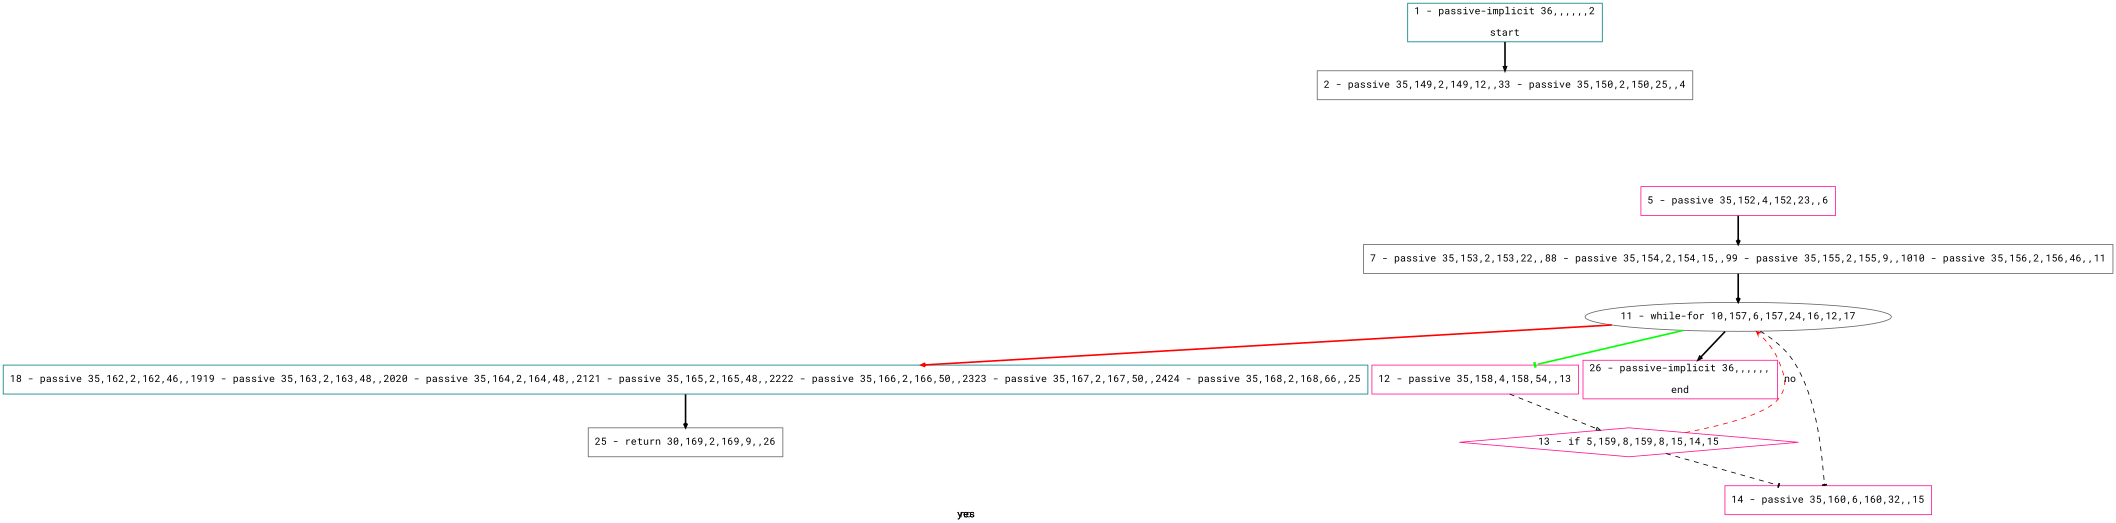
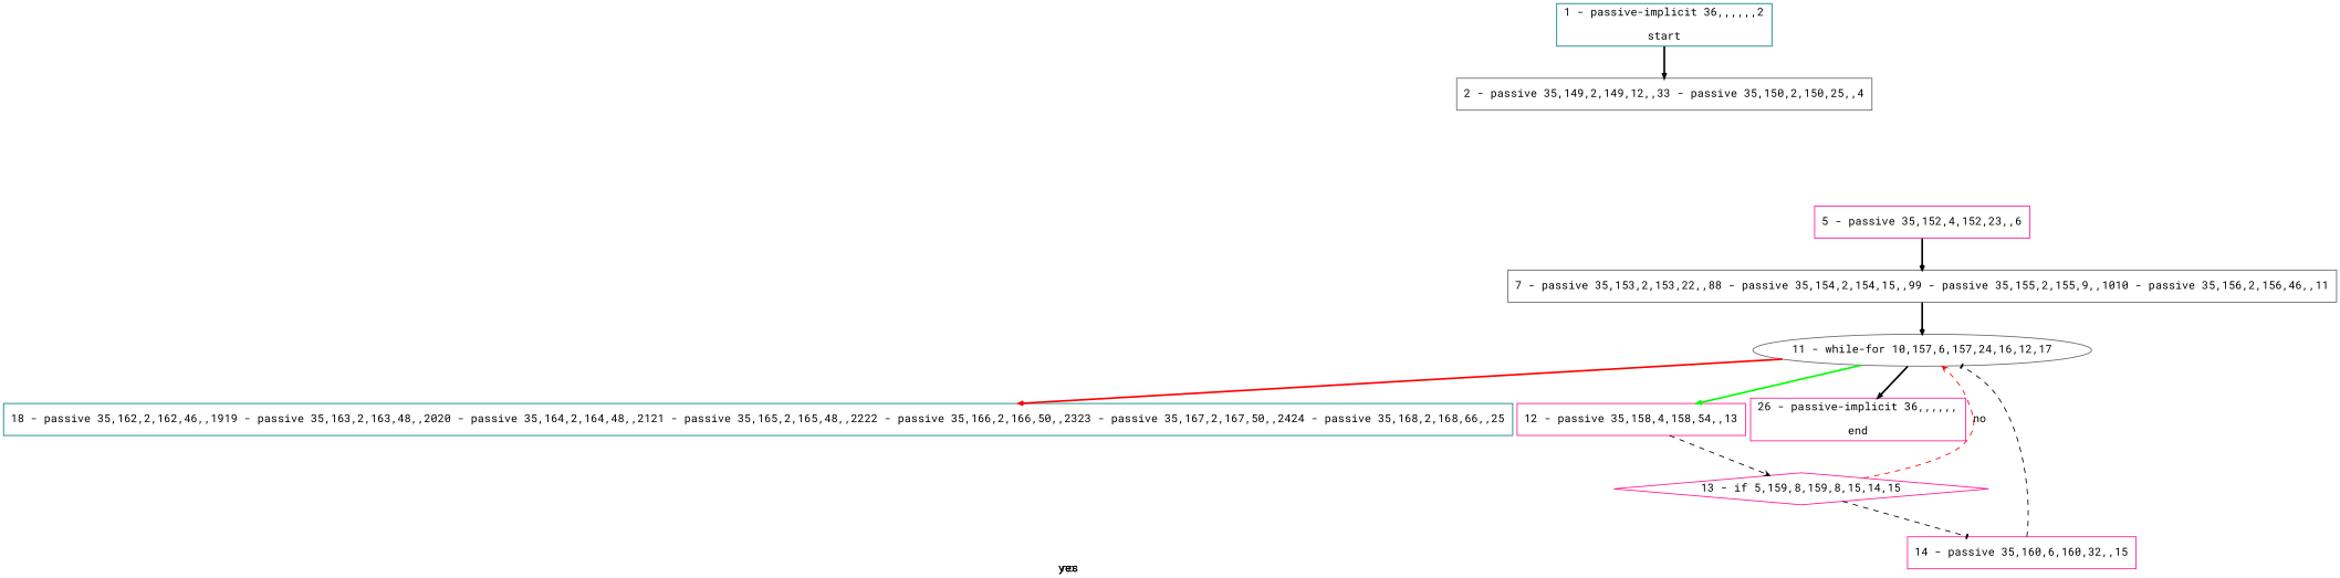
  digraph {
    bgcolor=white
    compound=true
    fillcolor="#FFFFCC"
    fontname="Roboto Mono"
    fontsize=12
    pack=true
    packmode=clust
    style="rounded,filled"
    node [color=deeppink compound=true fillcolor="#ffffff" fixedsize=false fontname="Roboto Mono" fontsize=12 node_initialized=no shape=box style=filled]
    edge [arrowhead=vee arrowsize=0.5 arrowtail=none color="#000000" compound=true dir=forward fontcolor=black fontname="Roboto Mono" fontsize=12 style=bold]
    n1 [color=gray40 label="2 - passive 35,149,2,149,12,,33 - passive 35,150,2,150,25,,4"]
    n2 [color=teal label="1 - passive-implicit 36,,,,,,2\n\nstart"]
    n3 [label="5 - passive 35,152,4,152,23,,6"]
    n4 [color=gray40 label="7 - passive 35,153,2,153,22,,88 - passive 35,154,2,154,15,,99 - passive 35,155,2,155,9,,1010 - passive 35,156,2,156,46,,11"]
    n5 [color=gray40 label="11 - while-for 10,157,6,157,24,16,12,17" shape=oval]
    n6 [label="12 - passive 35,158,4,158,54,,13"]
    n7 [color=teal label="18 - passive 35,162,2,162,46,,1919 - passive 35,163,2,163,48,,2020 - passive 35,164,2,164,48,,2121 - passive 35,165,2,165,48,,2222 - passive 35,166,2,166,50,,2323 - passive 35,167,2,167,50,,2424 - passive 35,168,2,168,66,,25"]
    n8 [label="26 - passive-implicit 36,,,,,,\n\nend"]
    n9 [label="13 - if 5,159,8,159,8,15,14,15" shape=diamond]
-   n10 [color=gray40 label="25 - return 30,169,2,169,9,,26"]
    n11 [label="14 - passive 35,160,6,160,32,,15"]
    n2 -> n1 [arrowhead=onormal]
    n3 -> n4
    n4 -> n5
-   n5 -> n6 [arrowhead=tee color="#00ff00" label=yes]
+   n5 -> n6 [arrowhead=onormal color="#00ff00" label=yes]
    n5 -> n7 [color="#ff0000" label=no]
    n5 -> n8 [arrowhead=onormal]
-   n6 -> n9 [arrowhead=onormal style=dashed]
-   n7 -> n10
+   n6 -> n9 [style=dashed]
    n9 -> n5 [color="#ff0000" label=no style=dashed]
    n9 -> n11 [arrowhead=tee label=yes style=dashed]
-   n5 -> n11 [arrowhead=tee style=dashed]
+   n11 -> n5 [arrowhead=tee style=dashed]
  }
